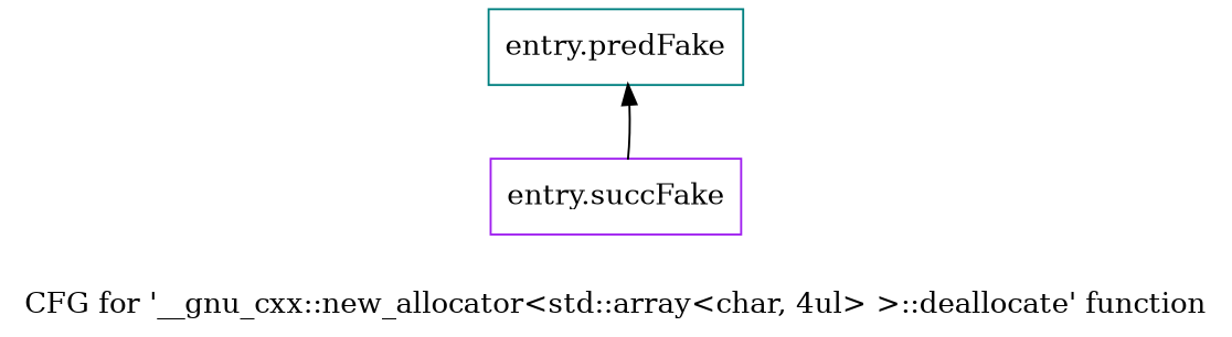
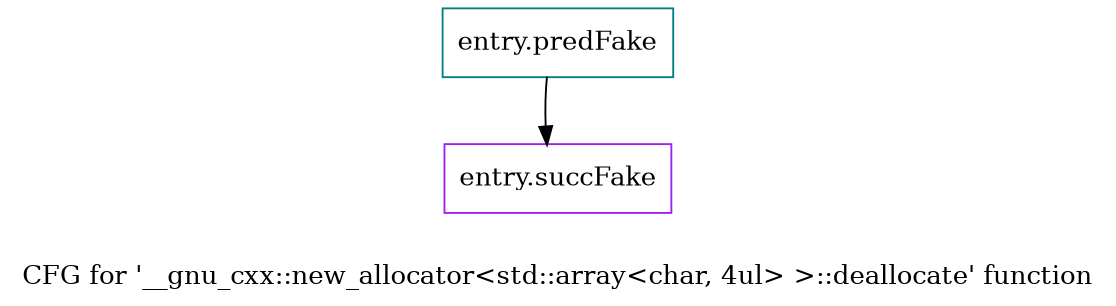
  digraph {
    label="CFG for '__gnu_cxx::new_allocator\<std::array\<char, 4ul\> \>::deallocate' function"
    node [shape=record]
    n1 [label="{entry.predFake}" color=teal]
    n2 [filename="/tools/Xilinx/Vitis_HLS/2022.1/tps/lnx64/gcc-8.3.0/lib/gcc/x86_64-pc-linux-gnu/8.3.0/../../../../include/c++/8.3.0/ext/new_allocator.h" label="{entry.succFake}" linenumber=126 color=purple]
-   n2 -> n1 [execusionnum=0 filename="/tools/Xilinx/Vitis_HLS/2022.1/tps/lnx64/gcc-8.3.0/lib/gcc/x86_64-pc-linux-gnu/8.3.0/../../../../include/c++/8.3.0/ext/new_allocator.h" style=solid]
+   n1 -> n2 [execusionnum=0 filename="/tools/Xilinx/Vitis_HLS/2022.1/tps/lnx64/gcc-8.3.0/lib/gcc/x86_64-pc-linux-gnu/8.3.0/../../../../include/c++/8.3.0/ext/new_allocator.h" style=solid]
  }
